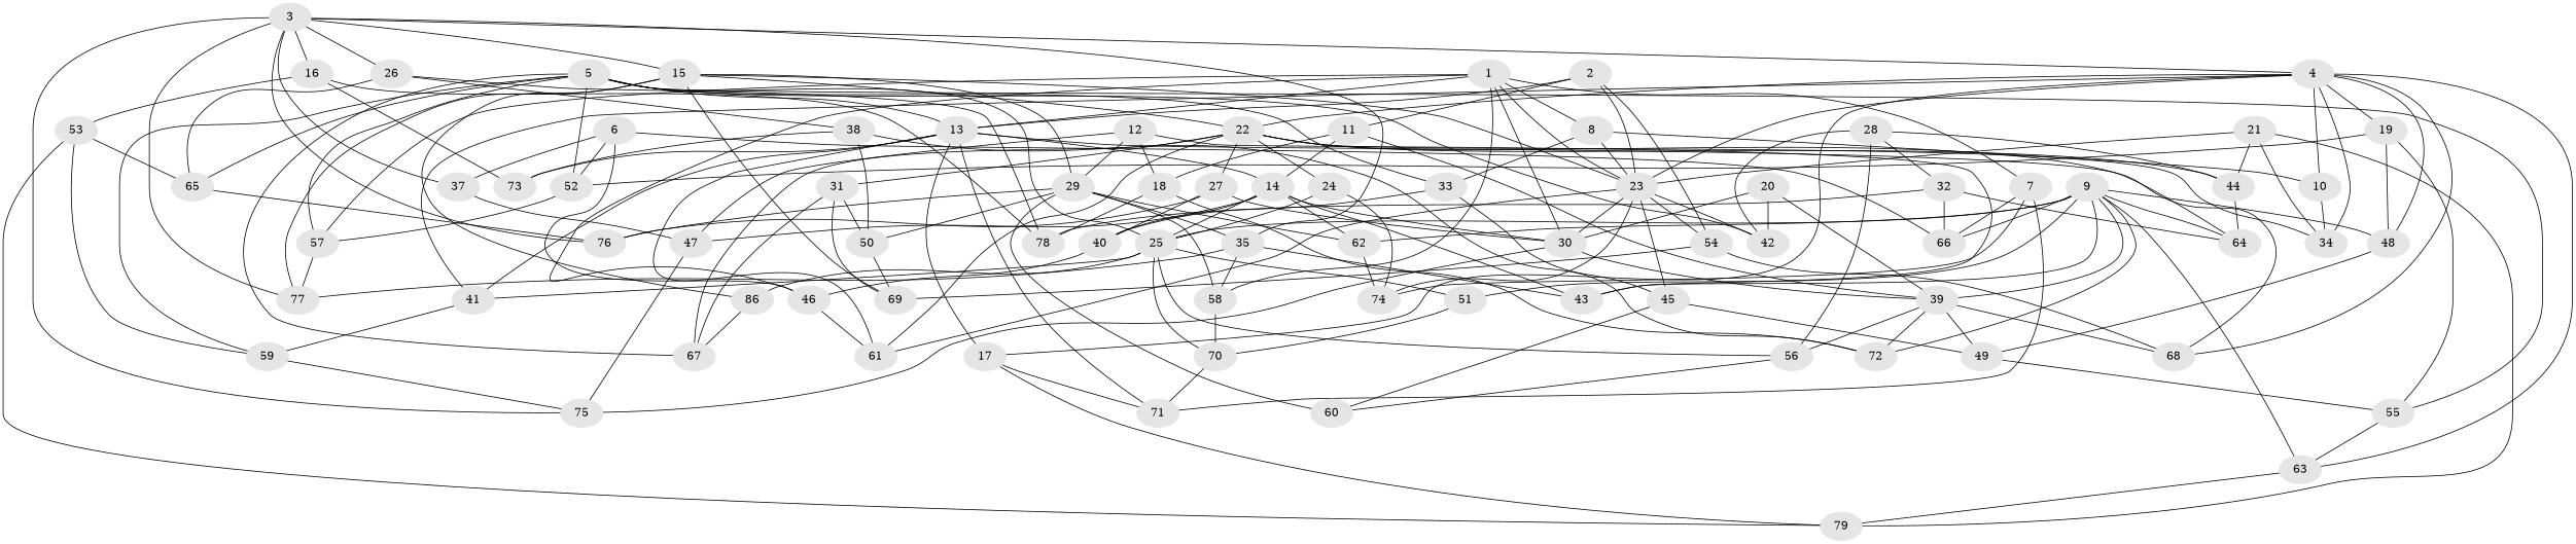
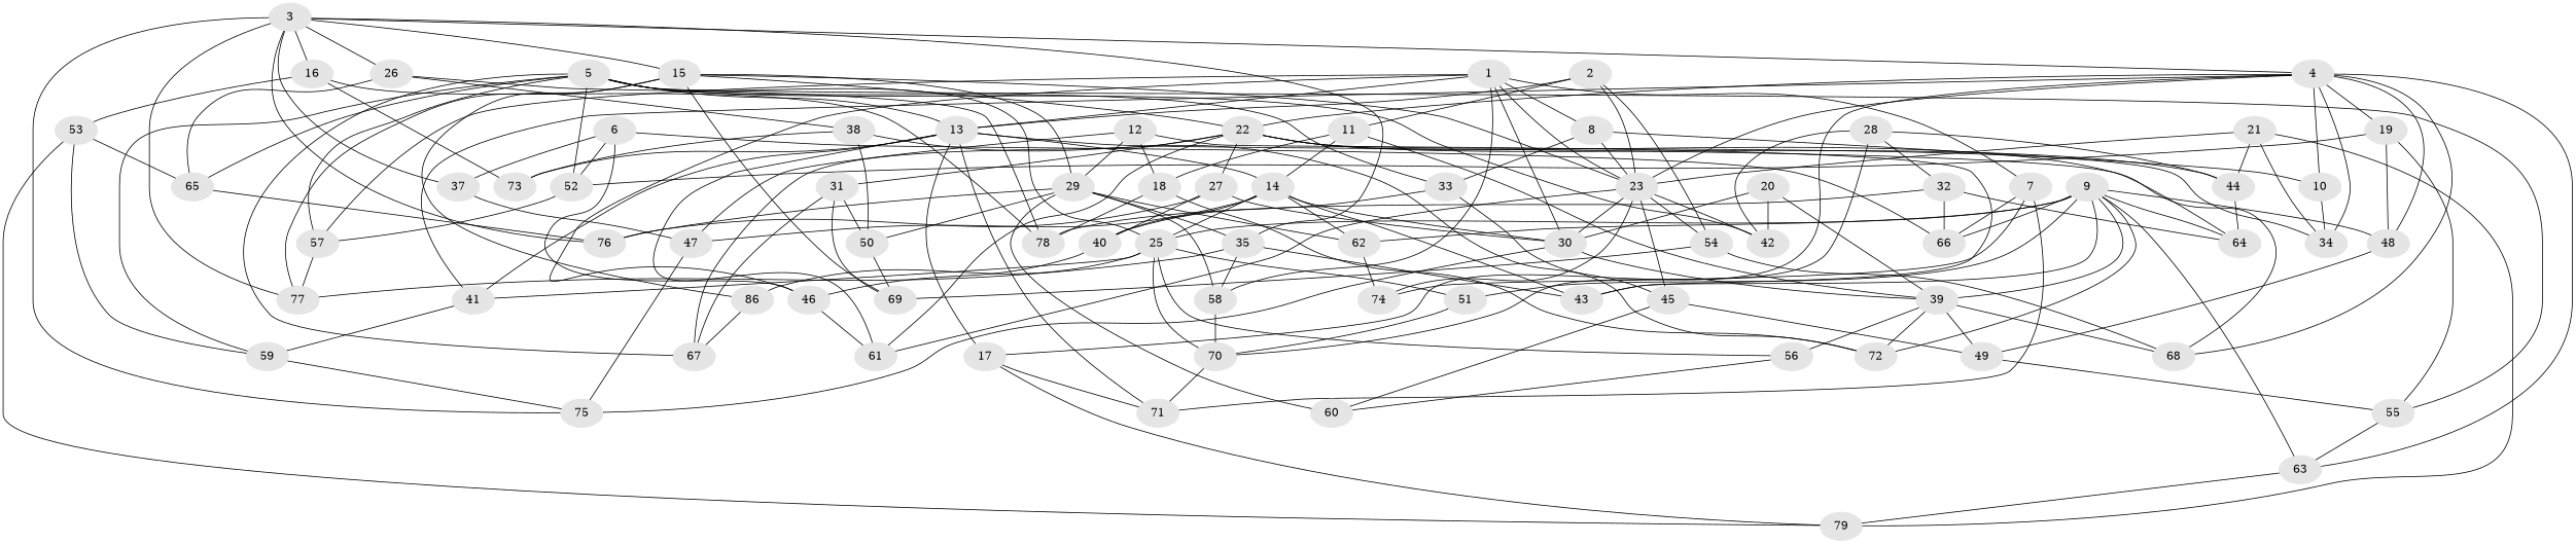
  graph {
    node [color=gray90 style=filled]
    edge [weight=1.0]
    1
    7
    8
    13
    23
    30
    46
    57
    58
    66
    71
    74
    10
    33
    17
    41
    68
    14
    61
    73
    54
    42
    45
    75
    39
    51
    70
    77
    2
    11
    18
    69
    3
    4
    15
    16
    26
    35
    37
    76
    19
    22
    34
    48
    63
    29
    n47 [label=86]
    53
    78
    65
    38
    43
    47
    79
    52
    55
    67
    64
    44
-   24
    27
    31
    59
    49
    5
    25
    56
    40
    6
    9
    62
    72
    12
    50
    60
    20
    21
    28
    32
    1 -- 7
    1 -- 8
    1 -- 13 [weight=2.0]
    1 -- 23
    1 -- 30
    1 -- 46
    1 -- 57
    1 -- 58
    7 -- 66
    7 -- 71
    7 -- 74
    8 -- 23
    8 -- 10
    8 -- 33
    13 -- 71
    13 -- 17
    13 -- 41
    13 -- 68
    13 -- 14
    13 -- 61
    13 -- 73 [weight=2.0]
    23 -- 30
    23 -- 74
    23 -- 61
    23 -- 54
    23 -- 42
    23 -- 45
    30 -- 75
    30 -- 39
    46 -- 61
    57 -- 77
    58 -- 70
    10 -- 34
    33 -- 45
    33 -- 40
    17 -- 71
    17 -- 79
    41 -- 59
    14 -- 30
    14 -- 43
    14 -- 47
    14 -- 25
    14 -- 40
    14 -- 62
    54 -- 68
    54 -- 69
    45 -- 49
    45 -- 60
    39 -- 68
    39 -- 49
    39 -- 56
    39 -- 72
    51 -- 70
    70 -- 71
    2 -- 13
    2 -- 23
    2 -- 54
    2 -- 11
    11 -- 14
    11 -- 39
    11 -- 18
    18 -- 78
    18 -- 72
    3 -- 75
    3 -- 77
    3 -- 4
    3 -- 15
    3 -- 16
    3 -- 26
    3 -- 35
    3 -- 37 [weight=2.0]
    3 -- 76
    4 -- 23
    4 -- 10 [weight=2.0]
    4 -- 17
    4 -- 41
    4 -- 68
    4 -- 19
    4 -- 22
    4 -- 34
    4 -- 48
    4 -- 63
    15 -- 23
    15 -- 77
    15 -- 69
    15 -- 22
    15 -- 29
    15 -- n47 [weight=2.0]
    16 -- 73
    16 -- 53
    16 -- 78
    26 -- 78
    26 -- 65
    26 -- 38
    35 -- 58
    35 -- 77
    35 -- 43
    37 -- 47
    19 -- 48
    19 -- 52
    19 -- 55
    22 -- 61
    22 -- 34
    22 -- 67
    22 -- 64
    22 -- 44
-   22 -- 24
    22 -- 27
    22 -- 31
    48 -- 49
    63 -- 79
    29 -- 58
    29 -- 35 [weight=2.0]
    29 -- 76
    29 -- 62
    29 -- 50
    29 -- 60 [weight=2.0]
    n47 -- 67
    53 -- 65
    53 -- 79
    53 -- 59
    65 -- 76
    38 -- 73
    38 -- 72
    38 -- 50
    47 -- 75
    52 -- 57
    55 -- 63
    44 -- 64
-   24 -- 74
-   24 -- 25 [weight=2.0]
    27 -- 30
    27 -- 76
    27 -- 40
    31 -- 69
    31 -- 67
    31 -- 50
    59 -- 75
    49 -- 55
    5 -- 13
    5 -- 57
    5 -- 33
    5 -- 42
    5 -- 65
    5 -- 52
    5 -- 55
    5 -- 67
    5 -- 59
    5 -- 25
    25 -- 41
    25 -- 51
    25 -- 70
    25 -- n47
    25 -- 56
    56 -- 60
    40 -- 46
    6 -- 46
    6 -- 66
    6 -- 37
    6 -- 52
    9 -- 66
    9 -- 39 [weight=3.0]
    9 -- 51
    9 -- 48
    9 -- 63
    9 -- 43
    9 -- 64
    9 -- 25
    9 -- 62
    9 -- 72
    62 -- 74
    12 -- 18
    12 -- 29
    12 -- 43
    12 -- 47
    50 -- 69
    20 -- 30 [weight=2.0]
    20 -- 42
    20 -- 39
    21 -- 23
    21 -- 34
    21 -- 79
    21 -- 44
    28 -- 42
    28 -- 44
-   28 -- 56
+   28 -- 70
    28 -- 32
    32 -- 66
    32 -- 78
    32 -- 64
  }
